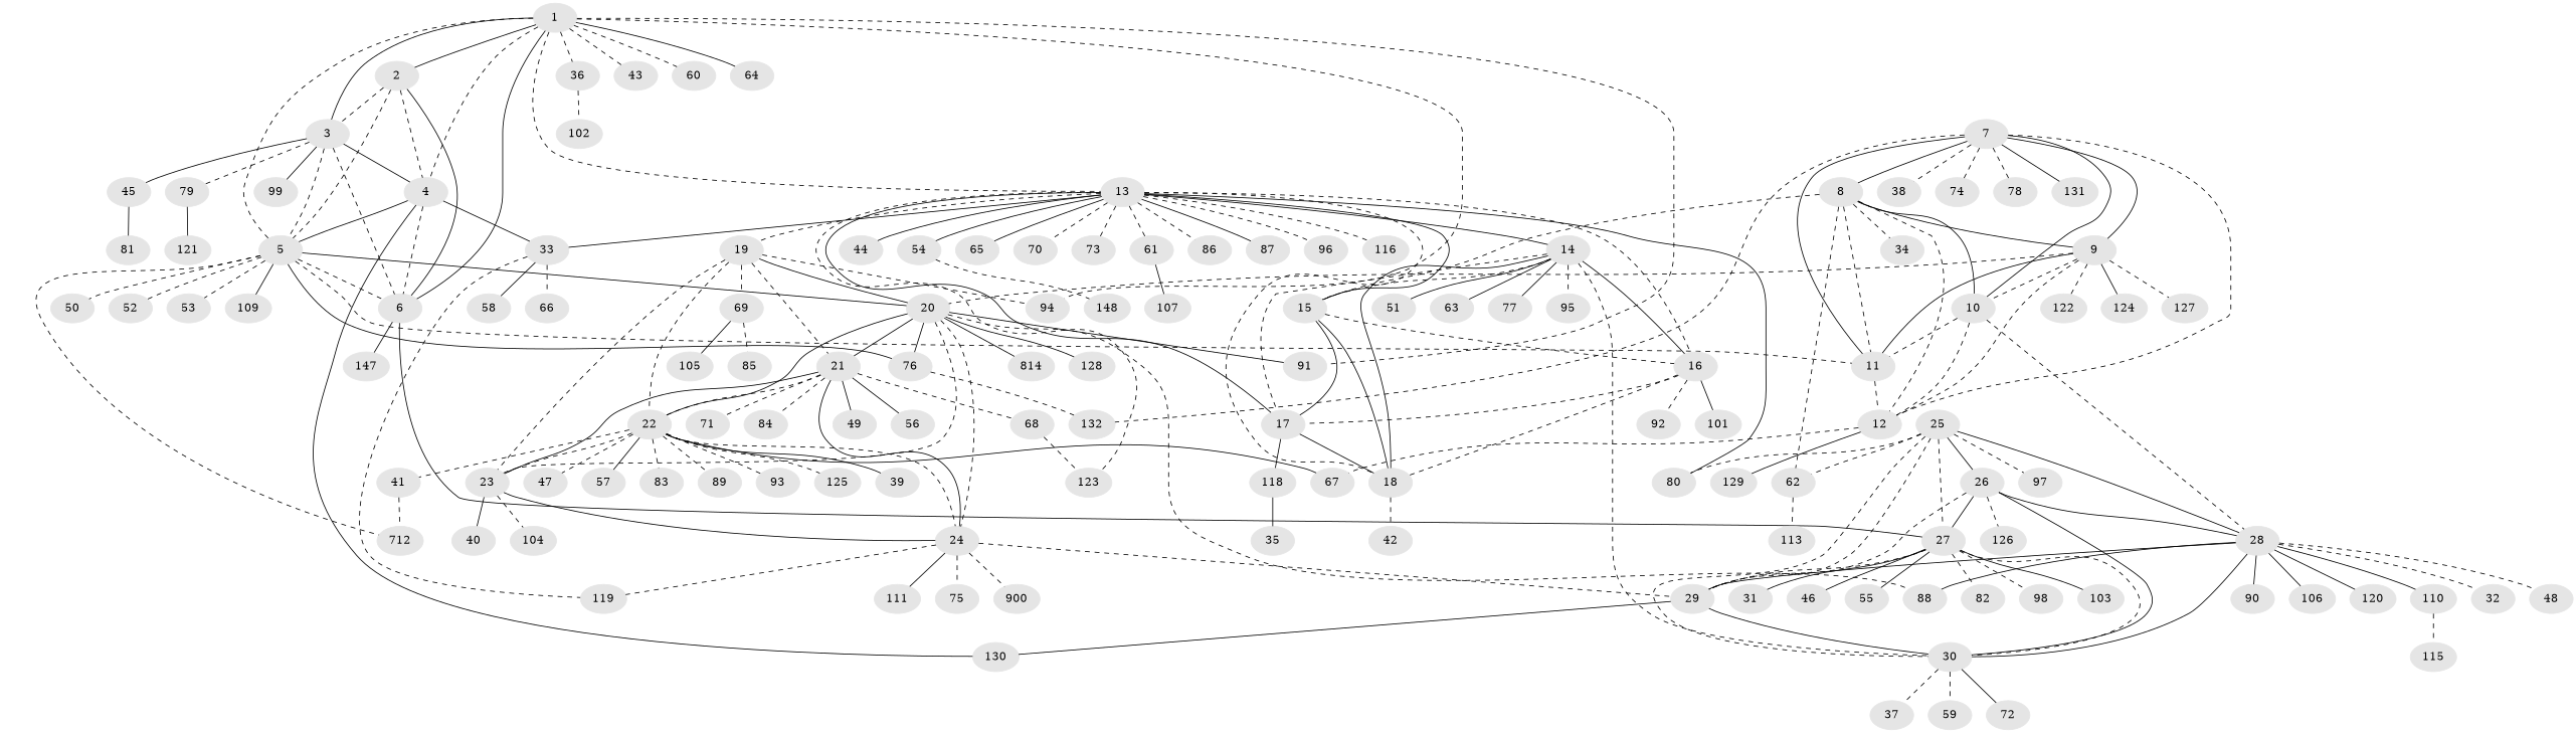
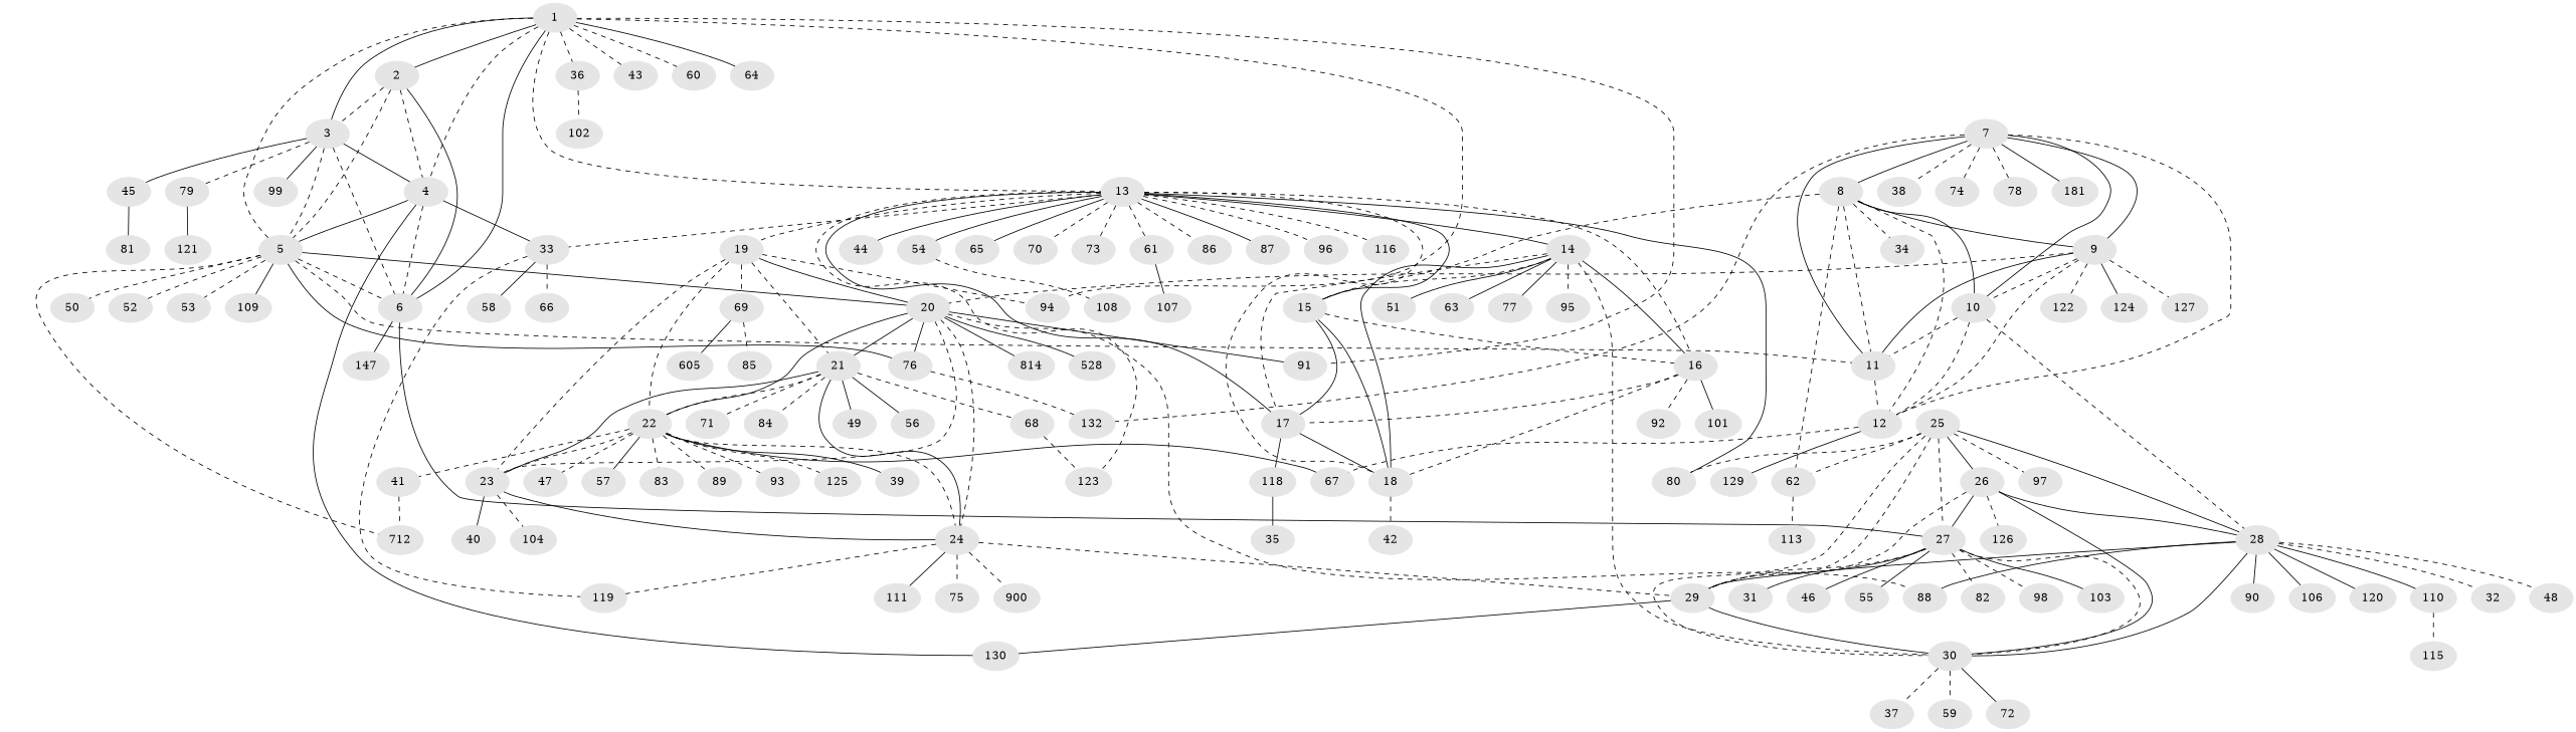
  graph {
    node [color=gray90 style=filled]
    edge [style=dashed]
    1
    2
    3
    4
    5
    6
    13
    36
    43
    60
    64
    91
    94
    45
    79
    99
    33
    130
    11
    20
    50
    52
    53
    76
    109
    n26 [label=712]
    27
    n28 [label=147]
    15
    14
    16
    17
    18
    19
    44
    54
    61
    65
    70
    73
    80
    86
    87
    96
    116
    123
    102
    81
    121
    119
    58
    66
    12
    21
    22
    23
    24
    88
    n59 [label=814]
-   128
+   128 [label=528]
    132
    30
    29
    31
    46
    55
    82
    98
    103
    7
    8
    9
    10
    38
    74
    78
-   131
+   131 [label=181]
    34
    62
    122
    124
    127
    28
    67
    129
    113
    32
    48
    90
    106
    110
    120
    51
    63
    77
    95
    92
    101
    118
    42
    69
-   108 [label=148]
+   108
    107
    37
    59
    72
    35
    49
    56
    68
    71
    84
    39
    41
    47
    57
    83
    89
    93
    125
    40
    104
    75
    n124 [label=900]
    111
    85
-   105
+   105 [label=605]
    25
    26
    97
    126
    115
    1 -- 2 [style=solid]
    1 -- 3 [style=solid]
    1 -- 4
    1 -- 5
    1 -- 6 [style=solid]
    1 -- 13
    1 -- 36
    1 -- 43
    1 -- 60
    1 -- 64 [style=solid]
    1 -- 91
    1 -- 94
    2 -- 3
    2 -- 4
    2 -- 5
    2 -- 6 [style=solid]
    3 -- 4 [style=solid]
    3 -- 5
    3 -- 6
    3 -- 45 [style=solid]
    3 -- 79
    3 -- 99 [style=solid]
    4 -- 5 [style=solid]
    4 -- 6
    4 -- 33 [style=solid]
    4 -- 130 [style=solid]
    5 -- 6
    5 -- 11
    5 -- 20 [style=solid]
    5 -- 50
    5 -- 52
    5 -- 53
    5 -- 76 [style=solid]
    5 -- 109 [style=solid]
    5 -- n26
    6 -- 27 [style=solid]
    6 -- n28 [style=solid]
-   13 -- 33 [style=solid]
+   13 -- 33
    13 -- 15 [style=solid]
    13 -- 14 [style=solid]
    13 -- 16
    13 -- 17 [style=solid]
    13 -- 18
    13 -- 19
    13 -- 44 [style=solid]
    13 -- 54 [style=solid]
    13 -- 61
    13 -- 65 [style=solid]
    13 -- 70
    13 -- 73
    13 -- 80 [style=solid]
    13 -- 86
    13 -- 87 [style=solid]
    13 -- 96
    13 -- 116
    13 -- 123
    36 -- 102
    45 -- 81 [style=solid]
    79 -- 121 [style=solid]
    33 -- 119
    33 -- 58 [style=solid]
    33 -- 66
    11 -- 12
    20 -- 91 [style=solid]
    20 -- 76 [style=solid]
    20 -- 21 [style=solid]
    20 -- 22 [style=solid]
    20 -- 23
    20 -- 24
    20 -- 88
    20 -- n59 [style=solid]
    20 -- 128 [style=solid]
    76 -- 132
    27 -- 30
    27 -- 29
    27 -- 31 [style=solid]
    27 -- 46 [style=solid]
    27 -- 55 [style=solid]
    27 -- 82
    27 -- 98
    27 -- 103 [style=solid]
    15 -- 16
    15 -- 17 [style=solid]
    15 -- 18 [style=solid]
    14 -- 15
    14 -- 16 [style=solid]
    14 -- 17
    14 -- 18 [style=solid]
    14 -- 30
    14 -- 51 [style=solid]
    14 -- 63 [style=solid]
    14 -- 77 [style=solid]
    14 -- 95
    16 -- 17
    16 -- 18
    16 -- 92
    16 -- 101 [style=solid]
    17 -- 18 [style=solid]
    17 -- 118 [style=solid]
    18 -- 42
    19 -- 94
    19 -- 20 [style=solid]
    19 -- 21
    19 -- 22
    19 -- 23
    19 -- 69
    54 -- 108
    61 -- 107 [style=solid]
    12 -- 67
    12 -- 129 [style=solid]
    21 -- 22
    21 -- 23 [style=solid]
    21 -- 24 [style=solid]
    21 -- 49 [style=solid]
    21 -- 56 [style=solid]
    21 -- 68
    21 -- 71
    21 -- 84
    22 -- 23
    22 -- 24
    22 -- 67 [style=solid]
    22 -- 39 [style=solid]
    22 -- 41
    22 -- 47
    22 -- 57 [style=solid]
    22 -- 83
    22 -- 89
    22 -- 93
    22 -- 125
    23 -- 24 [style=solid]
    23 -- 40 [style=solid]
    23 -- 104
    24 -- 119
    24 -- 29
    24 -- 75
    24 -- n124
    24 -- 111 [style=solid]
    30 -- 37
    30 -- 59
    30 -- 72 [style=solid]
    29 -- 130 [style=solid]
    29 -- 30 [style=solid]
    7 -- 11 [style=solid]
    7 -- 12
    7 -- 132
    7 -- 8 [style=solid]
    7 -- 9 [style=solid]
    7 -- 10 [style=solid]
    7 -- 38
    7 -- 74
    7 -- 78
    7 -- 131 [style=solid]
    8 -- 11
    8 -- 15
    8 -- 12
    8 -- 9 [style=solid]
    8 -- 10 [style=solid]
    8 -- 34
    8 -- 62
    9 -- 11 [style=solid]
    9 -- 20
    9 -- 12
    9 -- 10
    9 -- 122
    9 -- 124 [style=solid]
    9 -- 127
    10 -- 11
    10 -- 12
    10 -- 28
    62 -- 113
    28 -- 88 [style=solid]
    28 -- 30 [style=solid]
    28 -- 29 [style=solid]
    28 -- 32
    28 -- 48
    28 -- 90 [style=solid]
    28 -- 106 [style=solid]
    28 -- 110 [style=solid]
    28 -- 120 [style=solid]
    110 -- 115
    118 -- 35 [style=solid]
    69 -- 85
    69 -- 105 [style=solid]
    68 -- 123
    41 -- n26
    25 -- 27
    25 -- 80
    25 -- 30
    25 -- 29
    25 -- 62
    25 -- 28 [style=solid]
    25 -- 26 [style=solid]
    25 -- 97
    26 -- 27 [style=solid]
    26 -- 30 [style=solid]
    26 -- 29
    26 -- 28 [style=solid]
    26 -- 126
  }
